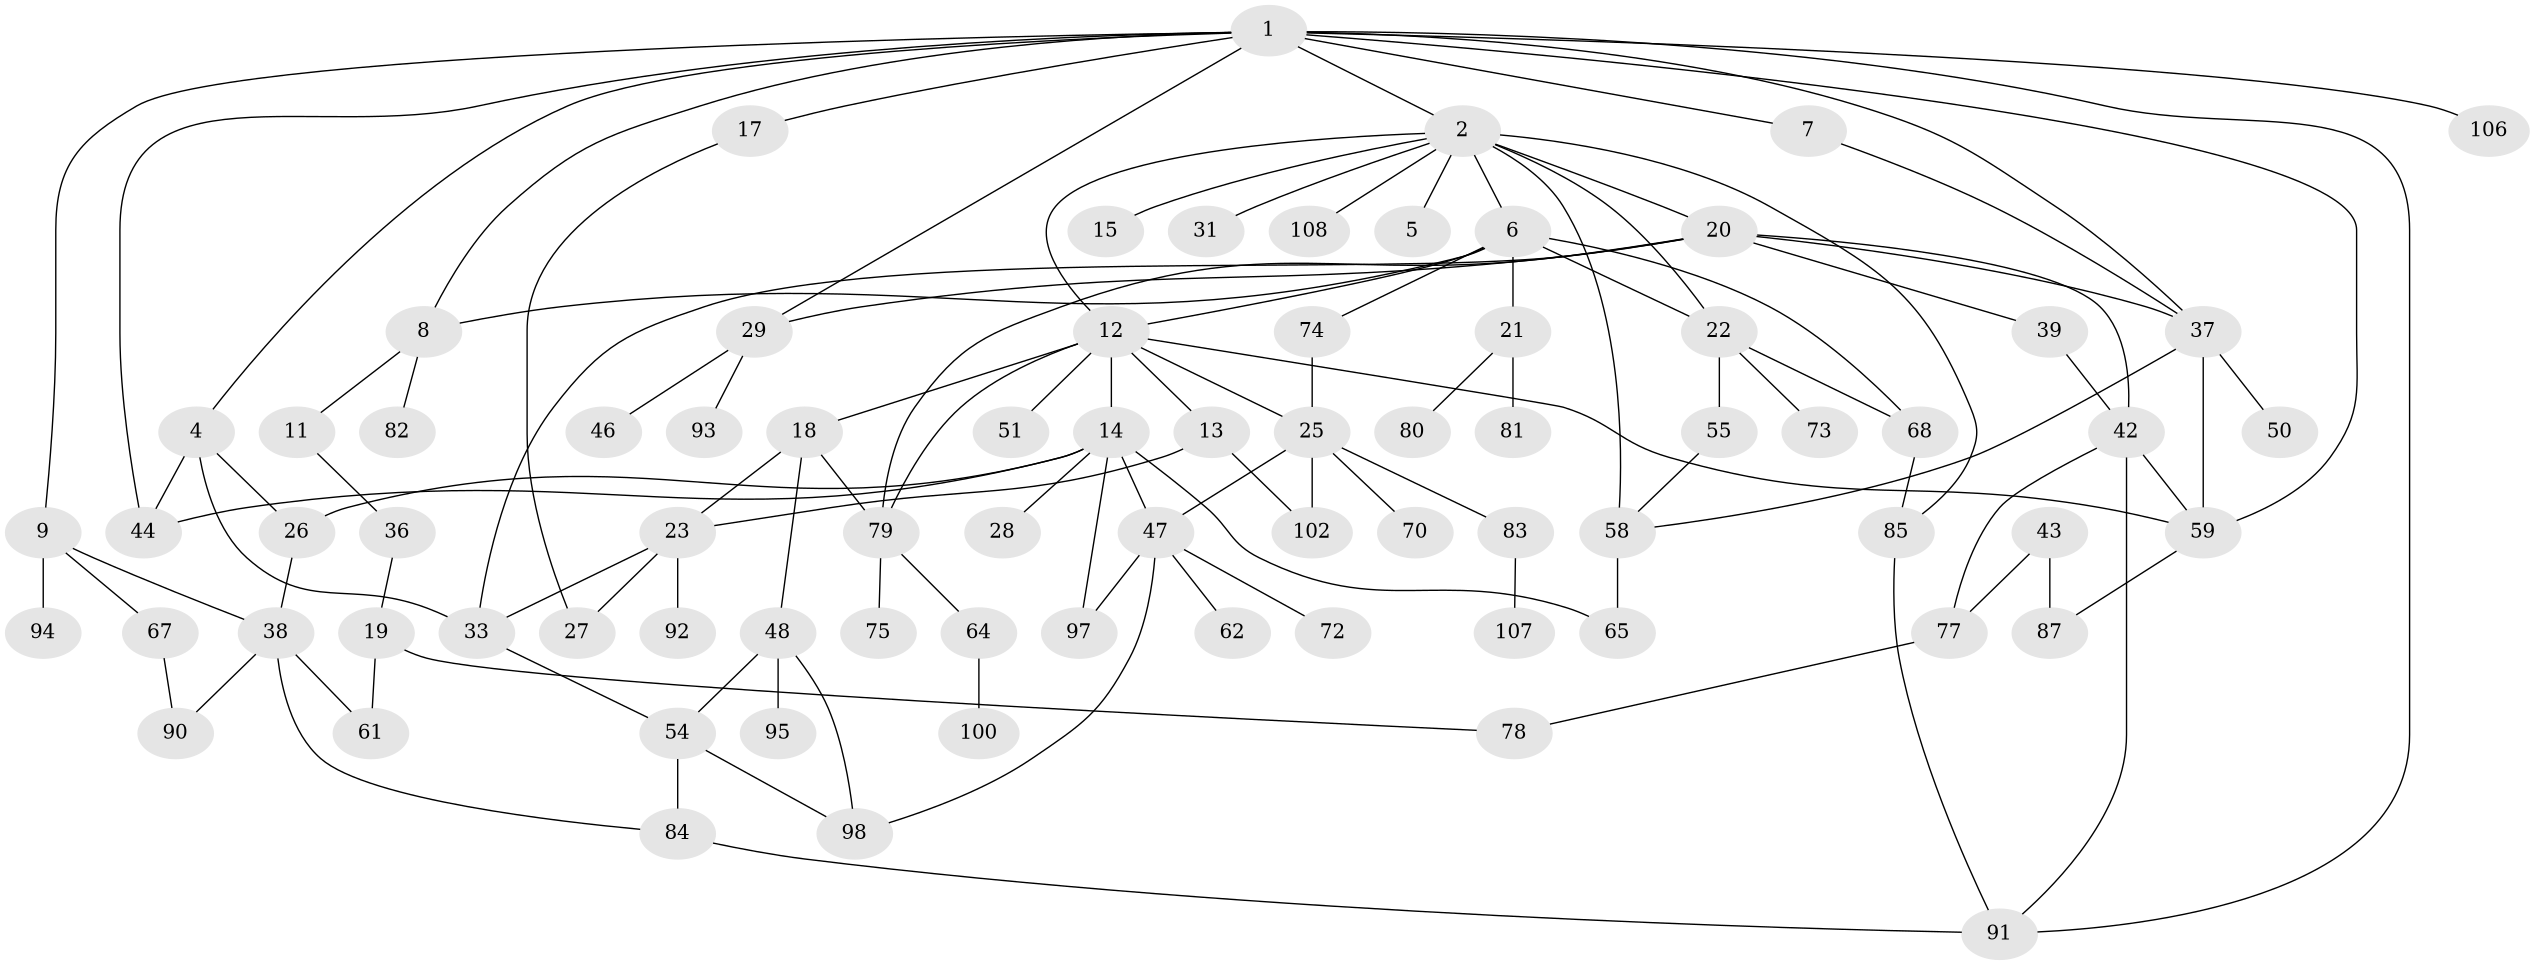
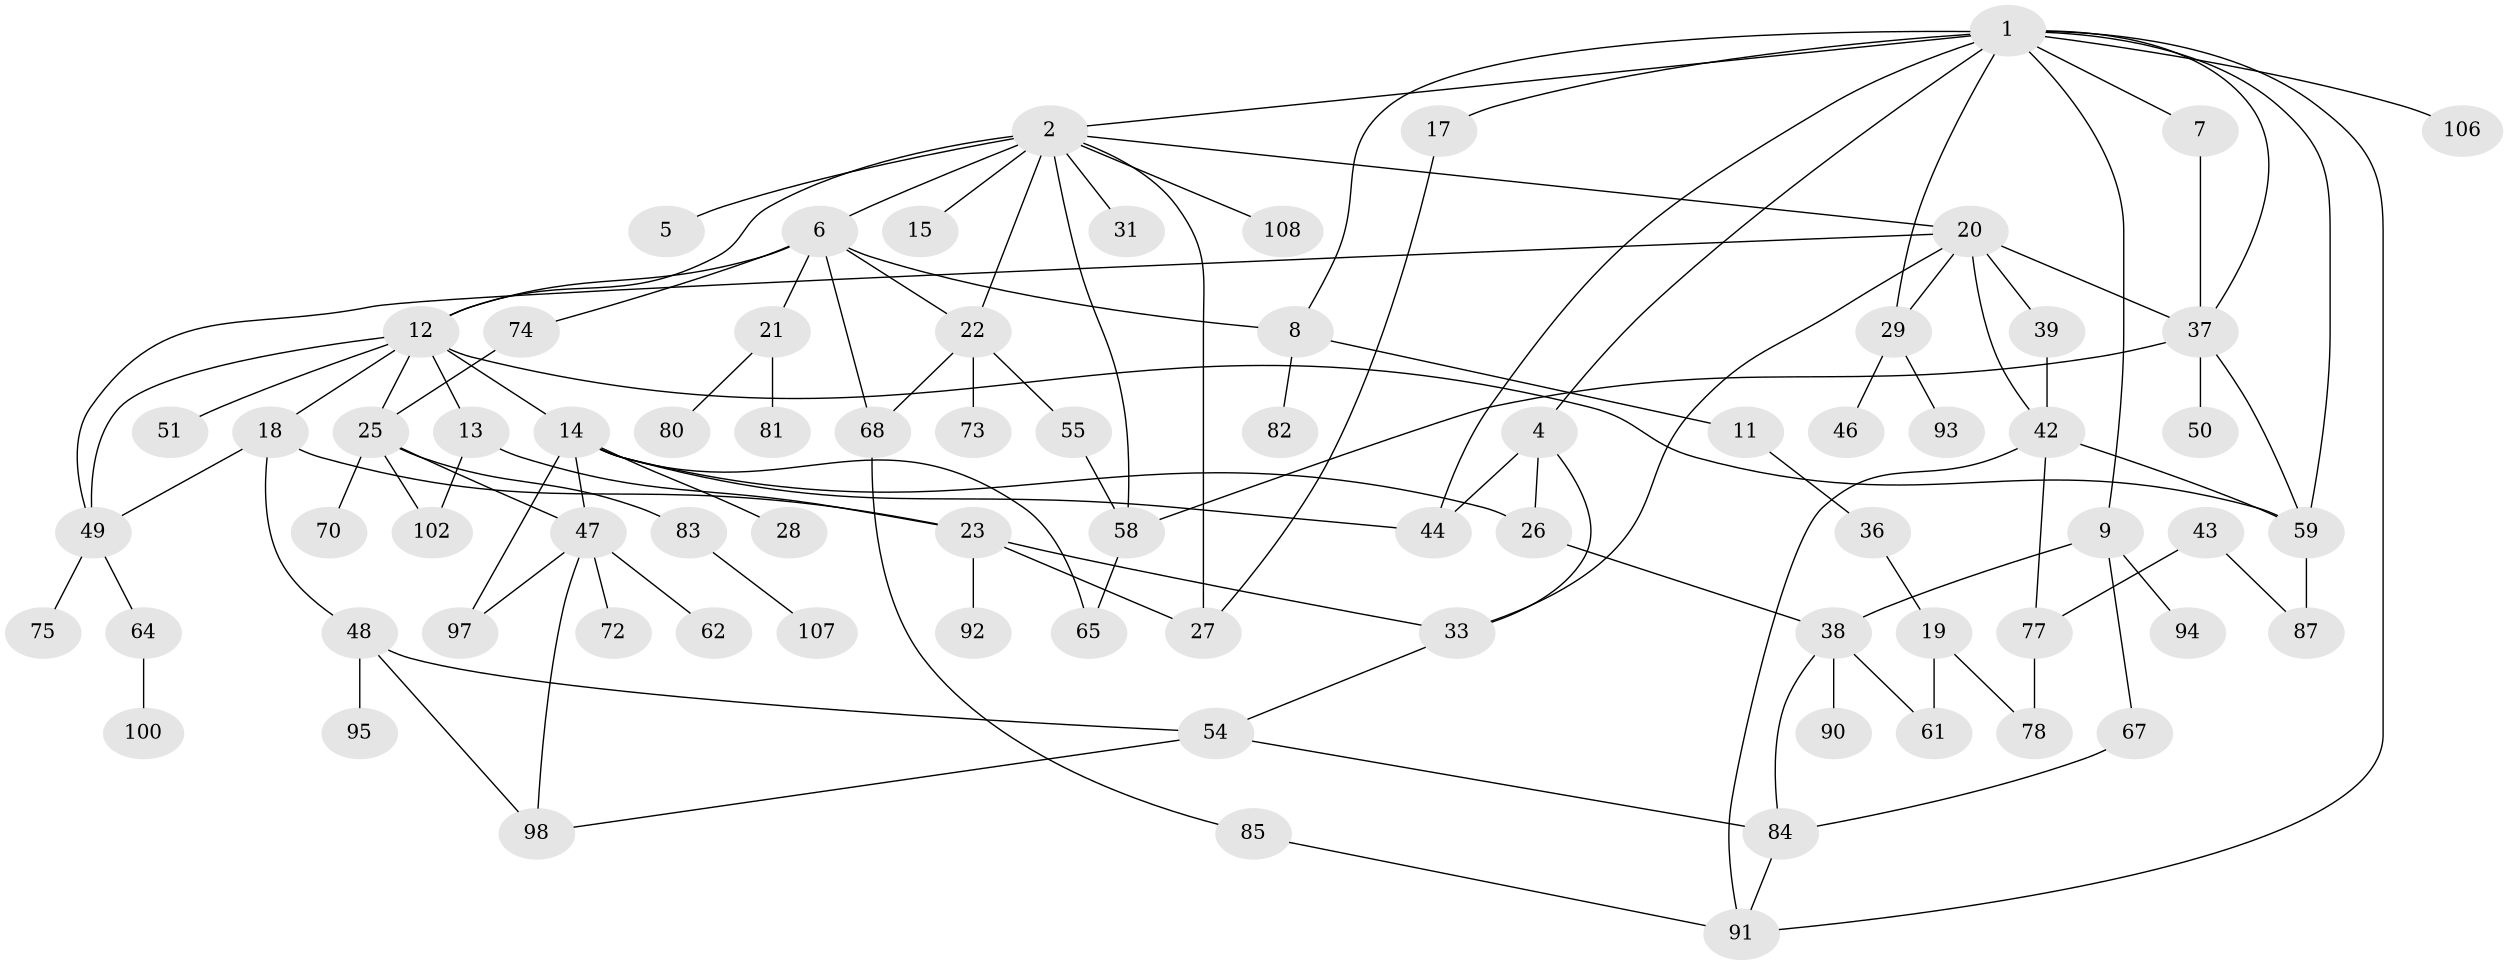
  graph {
    node [color=gray90 style=filled]
    1 [super="+3"]
    2 [super="+10"]
    4 [super="+53"]
    7
    8
    9
    17
    29 [super="+71"]
    37 [super="+76"]
    44 [super="+52"]
    59 [super="+60"]
    91 [super="+96"]
    106
    5
    6 [super="+32"]
    12 [super="+24"]
    15
    20 [super="+88"]
    22 [super="+79"]
    27 [super="+89"]
    31
    58 [super="+105"]
    108
    26
    33
    11
    82
    38 [super="+41"]
    67
    94
    46
    93
    50
    87
    21 [super="+34"]
    68 [super="+86"]
    74
    25 [super="+40"]
    13 [super="+45"]
    14 [super="+69"]
    18 [super="+30"]
-   49 [super="+56" label=79]
+   49 [super="+56"]
    51
    39
    42 [super="+63"]
    55
    73 [super="+109"]
    65
    54 [super="+99"]
    80 [super="+110"]
    81
    85
    n53 [label=36]
    102
    47 [super="+104"]
    70 [super="+101"]
    83
    61
    84
    90
    19 [super="+36"]
    23 [super="+35"]
    28
    97
    48 [super="+57"]
    64
    75
    92 [super="+103"]
    43 [super="+66"]
    77
    72
    62
    98
    78
    95
    107
    100
    1 -- 2
    1 -- 4
    1 -- 7
    1 -- 8
    1 -- 9
    1 -- 17
    1 -- 29
    1 -- 37
    1 -- 44
    1 -- 59
    1 -- 91
    1 -- 106
    2 -- 5
    2 -- 6
    2 -- 12
    2 -- 15
    2 -- 20
    2 -- 22
-   2 -- 85
+   2 -- 27
    2 -- 31
    2 -- 58 [weight=2]
    2 -- 108
    4 -- 44
    4 -- 26
    4 -- 33
    7 -- 37
    8 -- 11
    8 -- 82
    9 -- 38
    9 -- 67
    9 -- 94
    17 -- 27
    29 -- 46
    29 -- 93
    37 -- 59
    37 -- 58
    37 -- 50
    59 -- 87
    6 -- 8
    6 -- 12
    6 -- 22
    6 -- 21
    6 -- 68
    6 -- 74
    12 -- 59
    12 -- 25
    12 -- 13
    12 -- 14
    12 -- 18
    12 -- 49
    12 -- 51
    20 -- 29
    20 -- 37
    20 -- 33
    20 -- 49
    20 -- 39
    20 -- 42
    22 -- 68
    22 -- 55
    22 -- 73
    58 -- 65
    26 -- 38
    33 -- 54
    11 -- n53
    38 -- 61
    38 -- 84
    38 -- 90
-   67 -- 90
+   67 -- 84
    21 -- 80
    21 -- 81
    68 -- 85
    74 -- 25 [weight=2]
    25 -- 102
    25 -- 47
    25 -- 70
    25 -- 83
    13 -- 102
    13 -- 23
    14 -- 44
    14 -- 26
    14 -- 65
    14 -- 47
    14 -- 28
    14 -- 97
    18 -- 49
    18 -- 23
    18 -- 48
    49 -- 64
    49 -- 75
    39 -- 42
    42 -- 59
    42 -- 91
    42 -- 77
    55 -- 58
    54 -- 84
    54 -- 98
    85 -- 91
    n53 -- 19
    47 -- 97
    47 -- 72
    47 -- 62
    47 -- 98
    83 -- 107
    84 -- 91
    19 -- 61
    19 -- 78
    23 -- 27
    23 -- 33
    23 -- 92
    48 -- 54
    48 -- 98
    48 -- 95
    64 -- 100
    43 -- 87
    43 -- 77
    77 -- 78
  }
